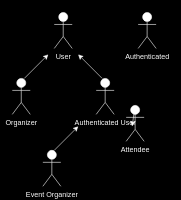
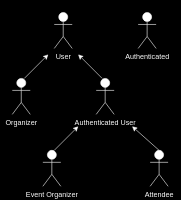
  <mxCell id="0" />
  <mxCell id="1" parent="0" />
  <mxCell id="2" value="Authenticated User" style="shape=umlActor;verticalLabelPosition=bottom;verticalAlign=top;html=1;outlineConnect=0;strokeColor=#FFFFFF;fontColor=#FFFFFF;" parent="1" vertex="1"><mxGeometry x="160" y="130" width="30" height="60" as="geometry" /></mxCell>
- <mxCell id="3" value="Attendee" style="shape=umlActor;verticalLabelPosition=bottom;verticalAlign=top;html=1;outlineConnect=0;strokeColor=#FFFFFF;fontColor=#FFFFFF;" parent="1" vertex="1"><mxGeometry x="210" y="175" width="30" height="60" as="geometry" /></mxCell>
+ <mxCell id="3" value="Attendee" style="shape=umlActor;verticalLabelPosition=bottom;verticalAlign=top;html=1;outlineConnect=0;strokeColor=#FFFFFF;fontColor=#FFFFFF;" parent="1" vertex="1"><mxGeometry x="250" y="250" width="30" height="60" as="geometry" /></mxCell>
  <mxCell id="4" value="Event Organizer" style="shape=umlActor;verticalLabelPosition=bottom;verticalAlign=top;html=1;outlineConnect=0;strokeColor=#FFFFFF;fontColor=#FFFFFF;" parent="1" vertex="1"><mxGeometry x="71" y="250" width="30" height="60" as="geometry" /></mxCell>
  <mxCell id="5" value="Organizer" style="shape=umlActor;verticalLabelPosition=bottom;verticalAlign=top;html=1;outlineConnect=0;fontColor=#FFFFFF;strokeColor=#FFFFFF;" parent="1" vertex="1"><mxGeometry x="20" y="130" width="30" height="60" as="geometry" /></mxCell>
  <mxCell id="6" value="User" style="shape=umlActor;verticalLabelPosition=bottom;verticalAlign=top;html=1;outlineConnect=0;strokeColor=#FFFFFF;fontColor=#FFFFFF;" parent="1" vertex="1"><mxGeometry x="90" y="20" width="30" height="60" as="geometry" /></mxCell>
  <mxCell id="7" value="Authenticated" style="shape=umlActor;verticalLabelPosition=bottom;verticalAlign=top;html=1;outlineConnect=0;strokeColor=#FFFFFF;fontColor=#FFFFFF;" parent="1" vertex="1"><mxGeometry x="230" y="20" width="30" height="60" as="geometry" /></mxCell>
  <mxCell id="8" value="" style="endArrow=classic;html=1;rounded=0;exitX=0.5;exitY=0;exitDx=0;exitDy=0;exitPerimeter=0;strokeColor=#FFFFFF;" parent="1" source="3" edge="1"><mxGeometry width="50" height="50" relative="1" as="geometry"><mxPoint x="170" y="250" as="sourcePoint" /><mxPoint x="220" y="210" as="targetPoint" /></mxGeometry></mxCell>
  <mxCell id="9" value="" style="endArrow=classic;html=1;rounded=0;strokeColor=#FFFFFF;" parent="1" edge="1"><mxGeometry width="50" height="50" relative="1" as="geometry"><mxPoint x="90" y="250" as="sourcePoint" /><mxPoint x="130" y="210" as="targetPoint" /></mxGeometry></mxCell>
  <mxCell id="10" value="" style="endArrow=classic;html=1;rounded=0;strokeColor=#FFFFFF;" parent="1" edge="1"><mxGeometry width="50" height="50" relative="1" as="geometry"><mxPoint x="170" y="130" as="sourcePoint" /><mxPoint x="130" y="90" as="targetPoint" /></mxGeometry></mxCell>
  <mxCell id="11" value="" style="endArrow=classic;html=1;rounded=0;strokeColor=#FFFFFF;" parent="1" edge="1"><mxGeometry width="50" height="50" relative="1" as="geometry"><mxPoint x="40" y="130" as="sourcePoint" /><mxPoint x="80" y="90" as="targetPoint" /></mxGeometry></mxCell>
